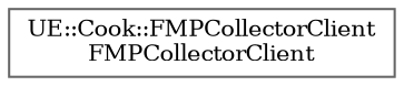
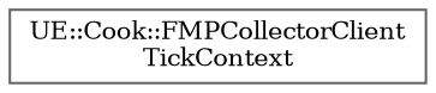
  digraph {
    rankdir=LR
    fontname="DejaVu Serif"
-   n1 [color=grey40 fillcolor=white fontname="DejaVu Serif" fontsize=10 height=0.2 label="UE::Cook::FMPCollectorClient\lFMPCollectorClient" shape=box style=filled width=0.4]
+   n1 [color=grey40 fillcolor=white fontname="DejaVu Serif" fontsize=10 height=0.2 label="UE::Cook::FMPCollectorClient\lTickContext" shape=box style=filled width=0.4]
  }
